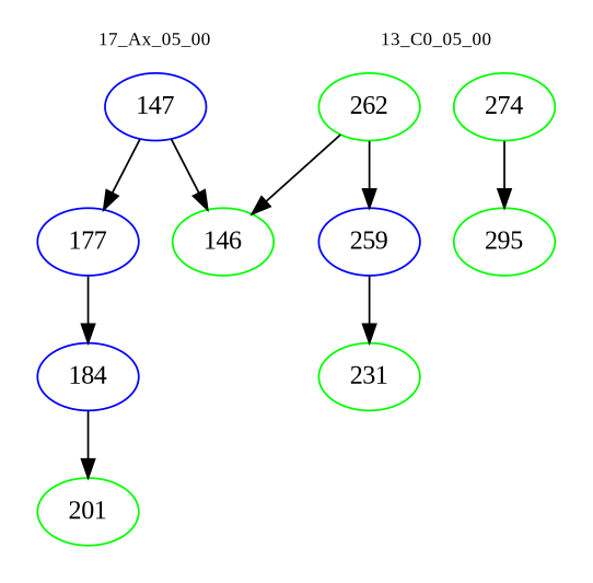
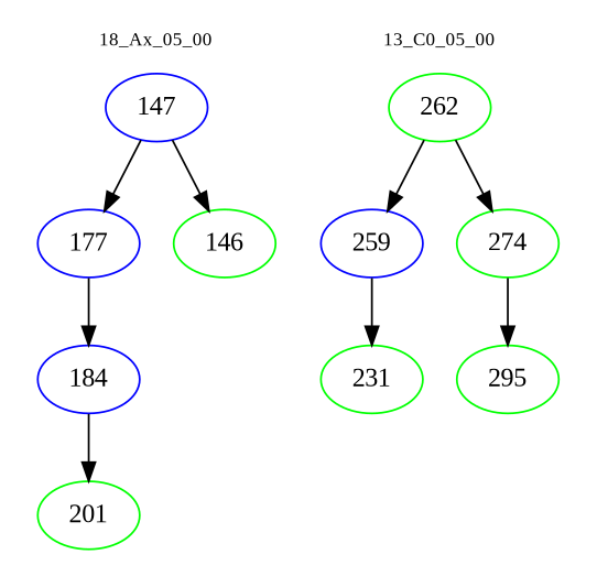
  digraph {
    fontname="Liberation Serif"
    node [color=green fontname="Liberation Serif"]
    edge [color=black fontname="Liberation Serif"]
    n1 [color=blue label=177]
    n2 [color=blue label=147]
    n3 [color=blue label=184]
    n4 [label=146]
    n5 [label=201]
    n6 [label=262]
    n7 [color=blue label=259]
    n8 [label=274]
    n9 [label=231]
    n10 [label=295]
    subgraph cluster_1 {
      color=white
      fontsize=10
-     label="17_Ax_05_00"
+     label="18_Ax_05_00"
      n1
      n2
      n3
      n4
      n5
    }
    subgraph cluster_2 {
      color=white
      fontsize=10
      label="13_C0_05_00"
      n6
      n7
      n8
      n9
      n10
    }
    n1 -> n3
    n2 -> n1
    n2 -> n4
    n3 -> n5
    n6 -> n7
-   n6 -> n4
+   n6 -> n8
    n7 -> n9
    n8 -> n10
  }
